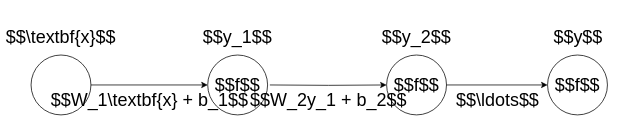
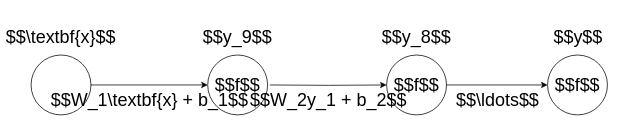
  <mxCell id="0" />
  <mxCell id="1" parent="0" />
  <mxCell id="2" value="&lt;font style=&quot;font-size: 24px;&quot;&gt;$$\textbf{x}$$&lt;/font&gt;" style="rounded=0;whiteSpace=wrap;html=1;strokeColor=none;fillColor=none;" parent="1" vertex="1"><mxGeometry x="20" y="20" width="120" height="60" as="geometry" /></mxCell>
  <mxCell id="3" value="&lt;font style=&quot;font-size: 24px;&quot;&gt;$$y$$&lt;/font&gt;" style="rounded=0;whiteSpace=wrap;html=1;strokeColor=none;fillColor=none;" parent="1" vertex="1"><mxGeometry x="711" y="20" width="120" height="60" as="geometry" /></mxCell>
- <mxCell id="4" value="&lt;font style=&quot;font-size: 24px;&quot;&gt;$$y_1$$&lt;/font&gt;" style="rounded=0;whiteSpace=wrap;html=1;strokeColor=none;fillColor=none;" parent="1" vertex="1"><mxGeometry x="256" y="20" width="120" height="60" as="geometry" /></mxCell>
+ <mxCell id="4" value="&lt;font style=&quot;font-size: 24px;&quot;&gt;$$y_9$$&lt;/font&gt;" style="rounded=0;whiteSpace=wrap;html=1;strokeColor=none;fillColor=none;" parent="1" vertex="1"><mxGeometry x="256" y="20" width="120" height="60" as="geometry" /></mxCell>
  <mxCell id="5" value="$$W_1\textbf{x} + b_1$$" style="edgeStyle=orthogonalEdgeStyle;rounded=0;orthogonalLoop=1;jettySize=auto;html=1;fontSize=24;labelBackgroundColor=none;labelPosition=center;verticalLabelPosition=bottom;align=center;verticalAlign=top;" parent="1" source="6" target="7" edge="1"><mxGeometry relative="1" as="geometry" /></mxCell>
  <mxCell id="6" value="" style="ellipse;whiteSpace=wrap;html=1;aspect=fixed;fillColor=none;" parent="1" vertex="1"><mxGeometry x="40" y="73" width="80" height="80" as="geometry" /></mxCell>
  <mxCell id="7" value="&lt;font style=&quot;font-size: 24px;&quot;&gt;$$f$$&lt;/font&gt;" style="ellipse;whiteSpace=wrap;html=1;aspect=fixed;fillColor=none;" parent="1" vertex="1"><mxGeometry x="276" y="73" width="80" height="80" as="geometry" /></mxCell>
  <mxCell id="8" value="&lt;font style=&quot;font-size: 24px;&quot;&gt;$$f$$&lt;/font&gt;" style="ellipse;whiteSpace=wrap;html=1;aspect=fixed;fillColor=none;" parent="1" vertex="1"><mxGeometry x="730" y="73" width="80" height="80" as="geometry" /></mxCell>
- <mxCell id="9" value="&lt;font style=&quot;font-size: 24px;&quot;&gt;$$y_2$$&lt;/font&gt;" style="rounded=0;whiteSpace=wrap;html=1;strokeColor=none;fillColor=none;" parent="1" vertex="1"><mxGeometry x="495" y="20" width="120" height="60" as="geometry" /></mxCell>
+ <mxCell id="9" value="&lt;font style=&quot;font-size: 24px;&quot;&gt;$$y_8$$&lt;/font&gt;" style="rounded=0;whiteSpace=wrap;html=1;strokeColor=none;fillColor=none;" parent="1" vertex="1"><mxGeometry x="495" y="20" width="120" height="60" as="geometry" /></mxCell>
  <mxCell id="10" value="$$W_2y_1 + b_2$$" style="edgeStyle=orthogonalEdgeStyle;rounded=0;orthogonalLoop=1;jettySize=auto;html=1;fontSize=24;labelBackgroundColor=none;labelPosition=center;verticalLabelPosition=bottom;align=center;verticalAlign=top;" parent="1" target="12" edge="1"><mxGeometry relative="1" as="geometry"><mxPoint x="359" y="113" as="sourcePoint" /></mxGeometry></mxCell>
  <mxCell id="11" value="&lt;font style=&quot;font-size: 24px;&quot;&gt;$$\ldots$$&lt;/font&gt;" style="edgeStyle=orthogonalEdgeStyle;rounded=0;orthogonalLoop=1;jettySize=auto;html=1;exitX=1;exitY=0.5;exitDx=0;exitDy=0;entryX=0;entryY=0.5;entryDx=0;entryDy=0;labelBackgroundColor=none;labelPosition=center;verticalLabelPosition=bottom;align=center;verticalAlign=top;" parent="1" source="12" target="8" edge="1"><mxGeometry relative="1" as="geometry" /></mxCell>
  <mxCell id="12" value="&lt;div&gt;&lt;font style=&quot;font-size: 24px;&quot;&gt;$$f$$&lt;/font&gt;&lt;/div&gt;" style="ellipse;whiteSpace=wrap;html=1;aspect=fixed;fillColor=none;" parent="1" vertex="1"><mxGeometry x="515" y="73" width="80" height="80" as="geometry" /></mxCell>
